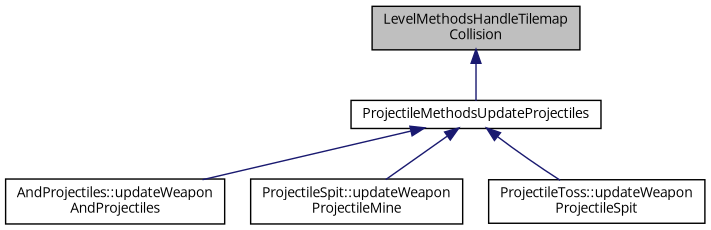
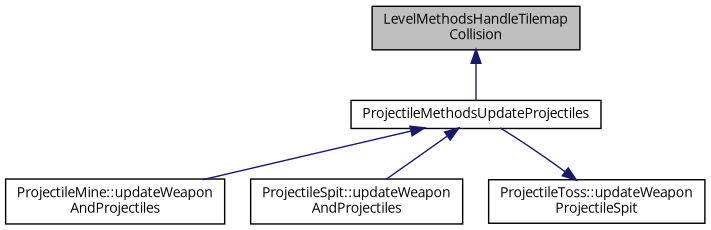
  digraph {
    fontname="Open Sans"
    rankdir=TB
    node [color=black fillcolor=white fontname="Open Sans" fontsize=10 shape=record style=filled]
    edge [color=midnightblue dir=back fontname="Open Sans" fontsize=10 labelfontname=Helvetica labelfontsize=10 style=solid]
    n1 [fillcolor=grey75 fontcolor=black height=0.2 label="LevelMethodsHandleTilemap\lCollision" width=0.4]
    n2 [height=0.2 label=ProjectileMethodsUpdateProjectiles width=0.4]
-   n3 [height=0.2 label="AndProjectiles::updateWeapon\lAndProjectiles" width=0.4]
-   n4 [height=0.2 label="ProjectileSpit::updateWeapon\lProjectileMine" width=0.4]
+   n3 [height=0.2 label="ProjectileMine::updateWeapon\lAndProjectiles" width=0.4]
+   n4 [height=0.2 label="ProjectileSpit::updateWeapon\lAndProjectiles" width=0.4]
    n5 [height=0.2 label="ProjectileToss::updateWeapon\lProjectileSpit" width=0.4]
    n1 -> n2
    n2 -> n3
    n2 -> n4
-   n2 -> n5
+   n5 -> n2
  }
